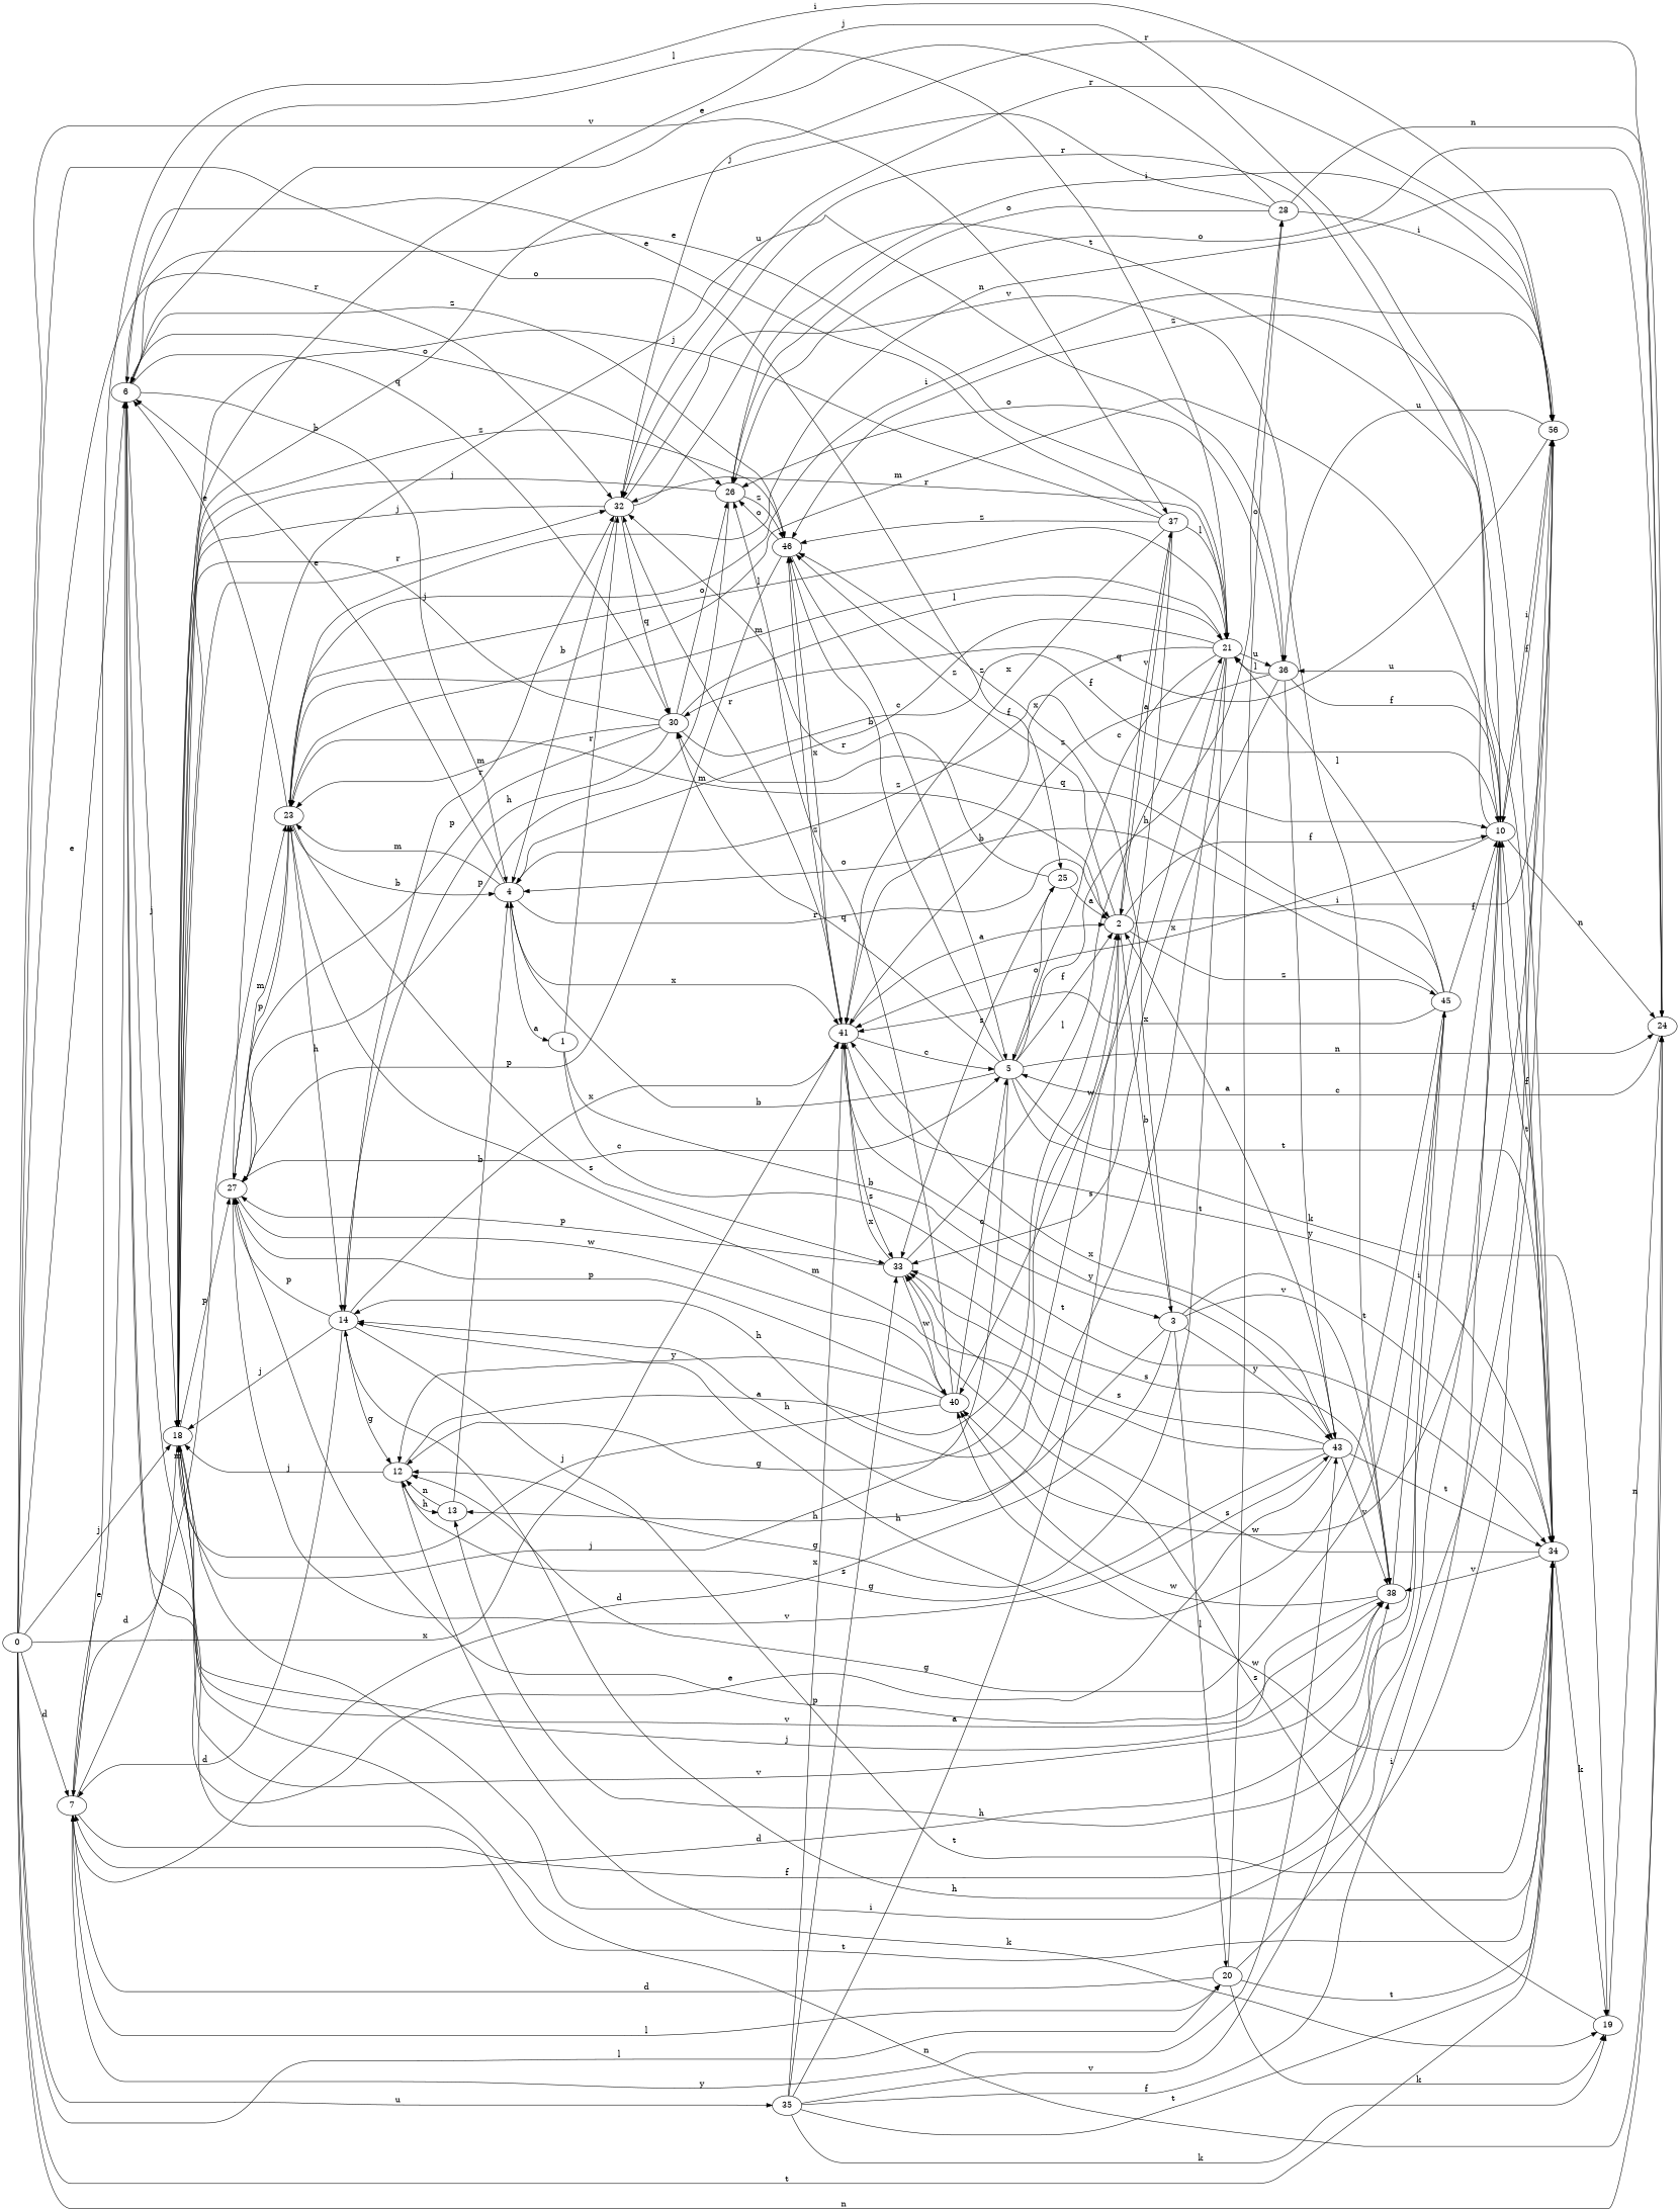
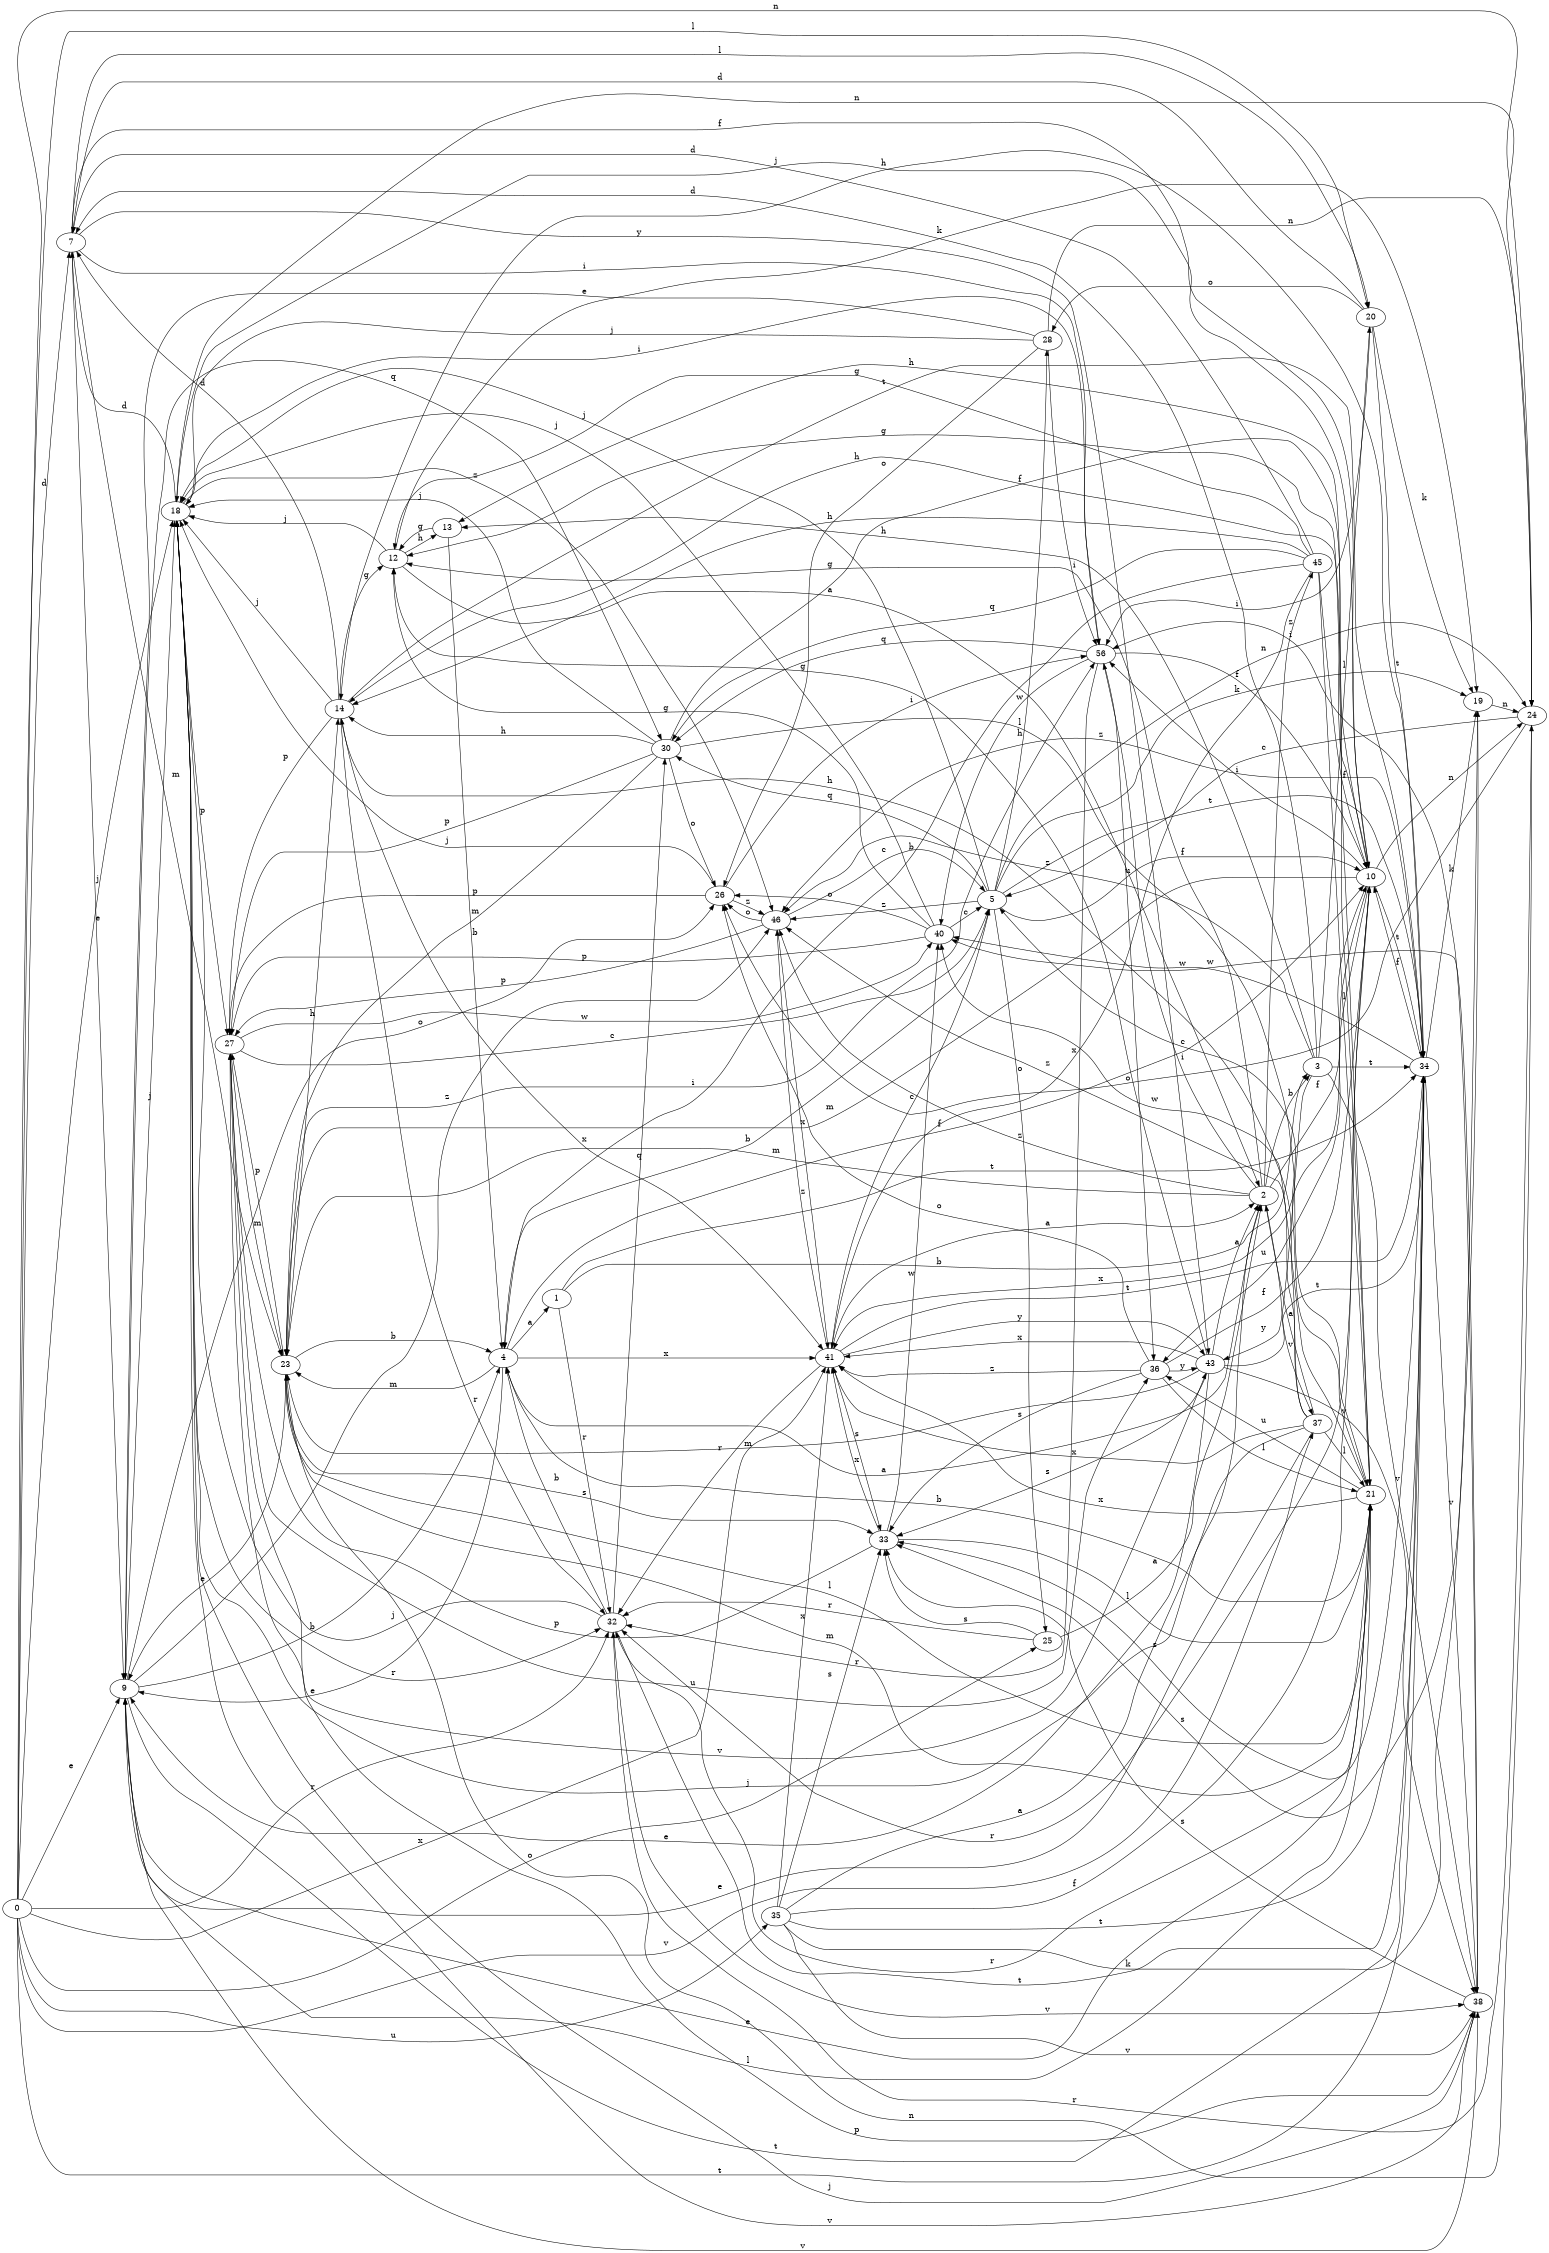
  strict digraph {
    rankdir=LR
    0
    7
-   9 [label=6]
+   9
    18
    20
    24
    25
    32
    34
    35
    37
    41
    10
    n14 [label=56]
    23
    43
    46
    38
    4
    30
    21
    26
    27
    19
    28
    5
    2
    33
    14
    40
    1
    3
    13
    12
    45
    36
    0 -> 7 [label=d]
    0 -> 9 [label=e]
    0 -> 18 [label=j]
    0 -> 20 [label=l]
    0 -> 24 [label=n]
    0 -> 25 [label=o]
    0 -> 32 [label=r]
    0 -> 34 [label=t]
    0 -> 35 [label=u]
    0 -> 37 [label=v]
    0 -> 41 [label=x]
    7 -> 9 [label=e]
    7 -> 20 [label=l]
    7 -> 10 [label=f]
    7 -> n14 [label=i]
    7 -> 23 [label=m]
    7 -> 43 [label=y]
    9 -> 18 [label=j]
    9 -> 34 [label=t]
    9 -> 46 [label=z]
    9 -> 38 [label=v]
    9 -> 4 [label=b]
    9 -> 30 [label=q]
    9 -> 21 [label=l]
    9 -> 26 [label=o]
    18 -> 7 [label=d]
    18 -> 24 [label=n]
    18 -> 32 [label=r]
    18 -> n14 [label=i]
    18 -> 46 [label=z]
    18 -> 38 [label=v]
    18 -> 27 [label=p]
    20 -> 7 [label=d]
    20 -> 34 [label=t]
    20 -> n14 [label=i]
    20 -> 19 [label=k]
    20 -> 28 [label=o]
    24 -> 32 [label=r]
    24 -> 26 [label=o]
    24 -> 5 [label=c]
    25 -> 32 [label=r]
    25 -> 2 [label=a]
    25 -> 33 [label=s]
    32 -> 18 [label=j]
    32 -> 34 [label=t]
    32 -> 38 [label=v]
    32 -> 4 [label=b]
    32 -> 30 [label=q]
    34 -> 10 [label=f]
    34 -> 46 [label=z]
    34 -> 38 [label=v]
    34 -> 19 [label=k]
    34 -> 33 [label=s]
    34 -> 14 [label=h]
    34 -> 40 [label=w]
    35 -> 34 [label=t]
    35 -> 41 [label=x]
    35 -> 10 [label=f]
    35 -> 38 [label=v]
    35 -> 19 [label=k]
    35 -> 2 [label=a]
    35 -> 33 [label=s]
    37 -> 9 [label=e]
    37 -> 18 [label=j]
    37 -> 41 [label=x]
    37 -> 46 [label=z]
    37 -> 21 [label=l]
    37 -> 2 [label=a]
    37 -> 14 [label=h]
    41 -> 32 [label=r]
    41 -> 34 [label=t]
    41 -> 43 [label=y]
    41 -> 46 [label=z]
    41 -> 5 [label=c]
    41 -> 2 [label=a]
    41 -> 33 [label=s]
    10 -> 18 [label=j]
    10 -> 24 [label=n]
    10 -> 32 [label=r]
    10 -> 34 [label=t]
    10 -> 41 [label=x]
    10 -> n14 [label=i]
    10 -> 23 [label=m]
    10 -> 13 [label=h]
    10 -> 36 [label=u]
    n14 -> 32 [label=r]
    n14 -> 10 [label=f]
    n14 -> 30 [label=q]
    n14 -> 40 [label=w]
    n14 -> 36 [label=u]
    23 -> 9 [label=e]
    23 -> 24 [label=n]
    23 -> n14 [label=i]
    23 -> 4 [label=b]
    23 -> 21 [label=l]
    23 -> 27 [label=p]
    23 -> 33 [label=s]
    23 -> 14 [label=h]
    43 -> 9 [label=e]
    43 -> 34 [label=t]
    43 -> 41 [label=x]
    43 -> 23 [label=m]
    43 -> 38 [label=v]
    43 -> 2 [label=a]
    43 -> 33 [label=s]
    43 -> 12 [label=g]
    46 -> 41 [label=x]
    46 -> 26 [label=o]
    46 -> 27 [label=p]
    46 -> 5 [label=c]
    38 -> 18 [label=j]
-   38 -> 45 [label=i]
+   38 -> n14 [label=i]
    38 -> 27 [label=p]
    38 -> 33 [label=s]
    38 -> 40 [label=w]
    4 -> 9 [label=e]
    4 -> 41 [label=x]
    4 -> 10 [label=f]
    4 -> 23 [label=m]
-   4 -> 2 [label=r]
+   4 -> 2 [label=a]
    4 -> 1 [label=a]
    30 -> 18 [label=j]
    30 -> 10 [label=f]
    30 -> 23 [label=m]
    30 -> 21 [label=l]
    30 -> 26 [label=o]
    30 -> 27 [label=p]
    30 -> 14 [label=h]
    21 -> 9 [label=e]
    21 -> 32 [label=r]
    21 -> 41 [label=x]
    21 -> 23 [label=m]
    21 -> 4 [label=b]
    21 -> 5 [label=c]
    21 -> 14 [label=h]
    21 -> 40 [label=w]
    21 -> 12 [label=g]
    21 -> 36 [label=u]
    26 -> 18 [label=j]
    26 -> n14 [label=i]
    26 -> 46 [label=z]
    26 -> 27 [label=p]
    27 -> 23 [label=m]
    27 -> 43 [label=v]
    27 -> 5 [label=c]
    27 -> 40 [label=w]
    27 -> 36 [label=u]
    19 -> 24 [label=n]
    19 -> 33 [label=s]
    28 -> 9 [label=e]
    28 -> 18 [label=j]
    28 -> 24 [label=n]
    28 -> n14 [label=i]
    28 -> 26 [label=o]
    5 -> 18 [label=j]
    5 -> 24 [label=n]
    5 -> 25 [label=o]
    5 -> 34 [label=t]
-   5 -> 2 [label=f]
+   5 -> 10 [label=f]
    5 -> 46 [label=z]
    5 -> 4 [label=b]
    5 -> 30 [label=q]
    5 -> 19 [label=k]
    5 -> 28 [label=h]
    2 -> 37 [label=v]
    2 -> 10 [label=f]
    2 -> n14 [label=i]
    2 -> 23 [label=m]
    2 -> 46 [label=z]
    2 -> 3 [label=b]
    2 -> 12 [label=g]
    2 -> 45 [label=z]
    33 -> 41 [label=x]
    33 -> 21 [label=l]
    33 -> 27 [label=p]
    33 -> 40 [label=w]
    14 -> 7 [label=d]
    14 -> 18 [label=j]
    14 -> 32 [label=r]
    14 -> 34 [label=t]
    14 -> 41 [label=x]
    14 -> 27 [label=p]
    14 -> 12 [label=g]
    40 -> 18 [label=j]
    40 -> 26 [label=o]
    40 -> 27 [label=p]
    40 -> 5 [label=c]
-   40 -> 12 [label=y]
+   40 -> 12 [label=g]
    1 -> 32 [label=r]
    1 -> 34 [label=t]
    1 -> 3 [label=b]
    3 -> 7 [label=d]
    3 -> 20 [label=l]
    3 -> 34 [label=t]
    3 -> 43 [label=y]
    3 -> 46 [label=z]
    3 -> 38 [label=v]
    3 -> 13 [label=h]
    13 -> 4 [label=b]
-   13 -> 12 [label=n]
+   13 -> 12 [label=g]
    12 -> 18 [label=j]
    12 -> 19 [label=k]
    12 -> 2 [label=a]
    12 -> 13 [label=h]
    45 -> 7 [label=d]
    45 -> 41 [label=x]
    45 -> 10 [label=f]
    45 -> 4 [label=b]
    45 -> 30 [label=q]
    45 -> 21 [label=l]
    45 -> 14 [label=h]
    45 -> 12 [label=g]
    36 -> 41 [label=z]
    36 -> 10 [label=f]
    36 -> 43 [label=y]
    36 -> 21 [label=l]
    36 -> 26 [label=o]
    36 -> 33 [label=s]
  }
